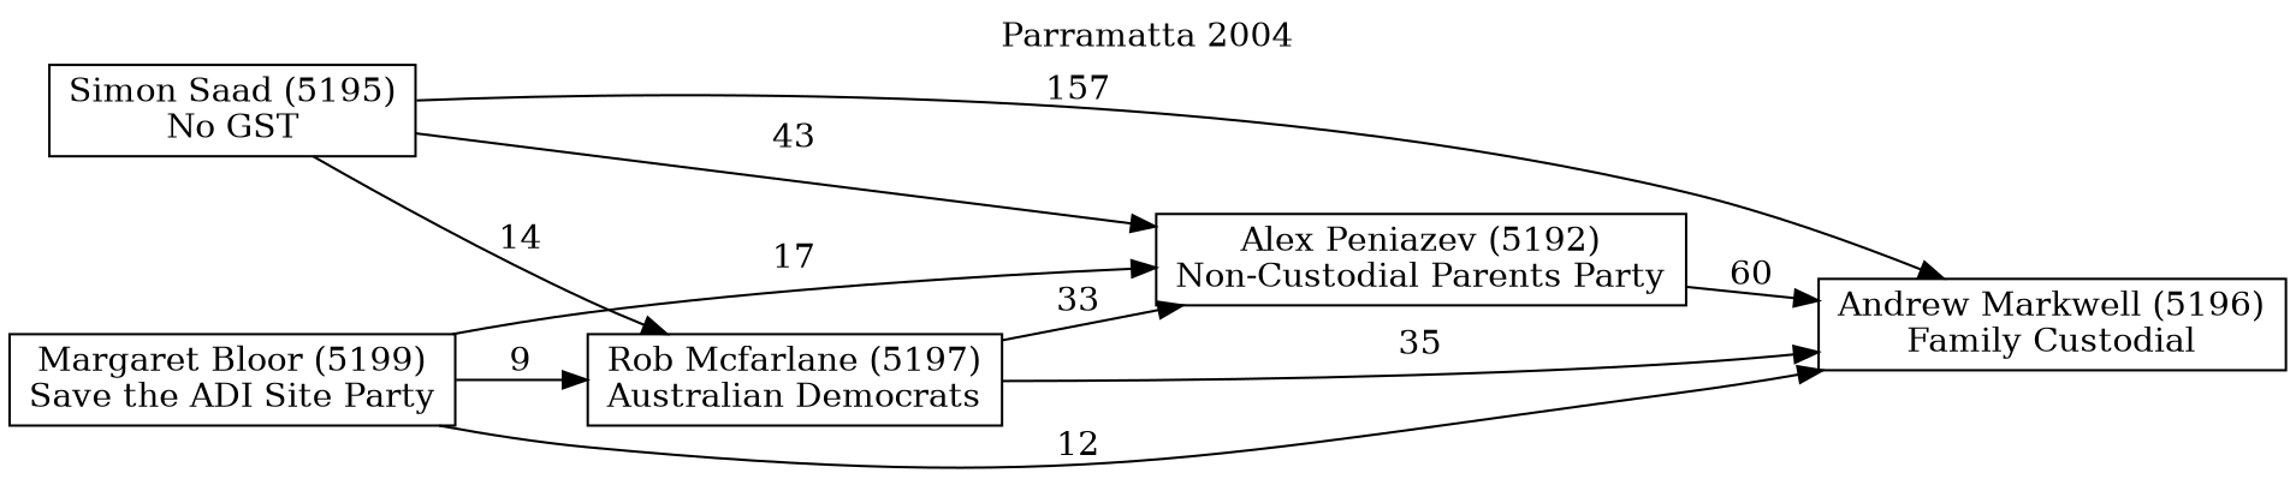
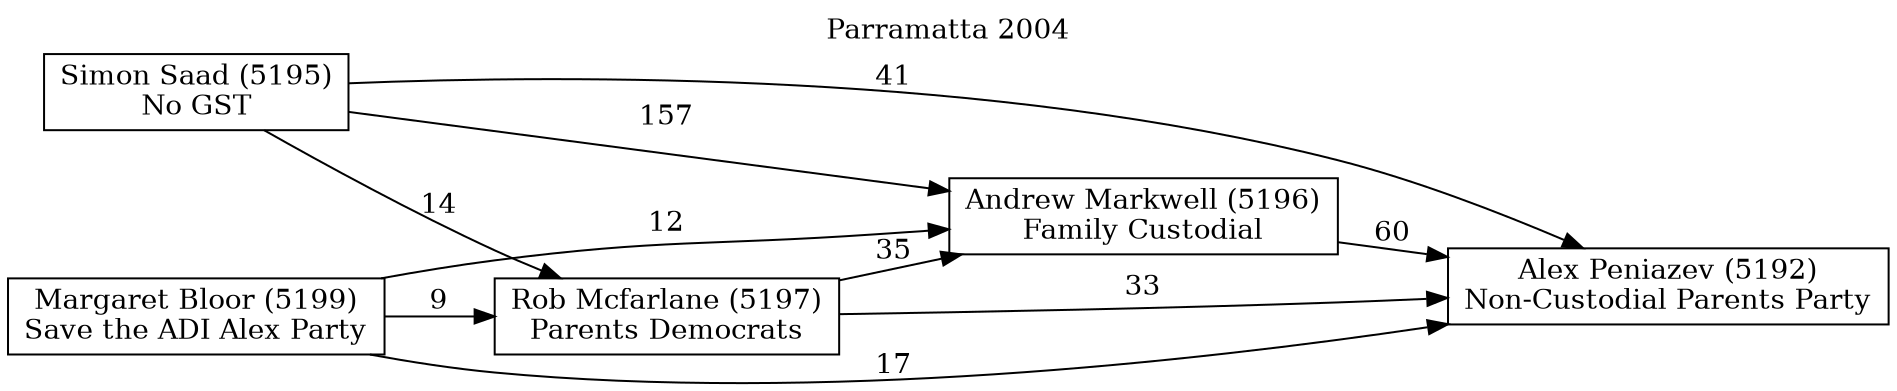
  digraph {
    label="Parramatta 2004"
    labelloc=t
    mclimit=10
    rankdir=LR
    node [shape=box]
    n1 [label="Andrew Markwell (5196)\nFamily Custodial"]
    n2 [label="Alex Peniazev (5192)\nNon-Custodial Parents Party"]
-   n3 [label="Rob Mcfarlane (5197)\nAustralian Democrats"]
+   n3 [label="Rob Mcfarlane (5197)\nParents Democrats"]
    n4 [label="Simon Saad (5195)\nNo GST"]
-   n5 [label="Margaret Bloor (5199)\nSave the ADI Site Party"]
-   n2 -> n1 [label=60]
+   n5 [label="Margaret Bloor (5199)\nSave the ADI Alex Party"]
+   n1 -> n2 [label=60]
    n3 -> n1 [label=35]
    n3 -> n2 [label=33]
    n4 -> n1 [label=157]
-   n4 -> n2 [label=43]
+   n4 -> n2 [label=41]
    n4 -> n3 [label=14]
    n5 -> n1 [label=12]
    n5 -> n2 [label=17]
    n5 -> n3 [label=9]
  }
